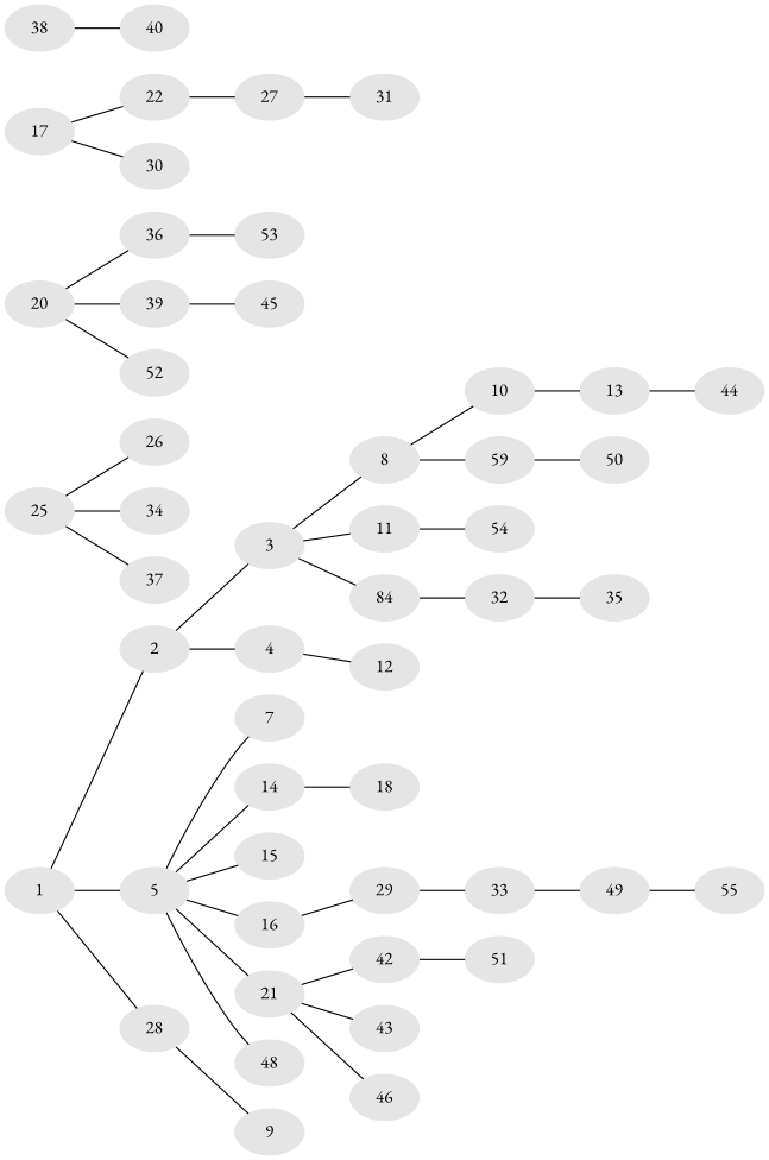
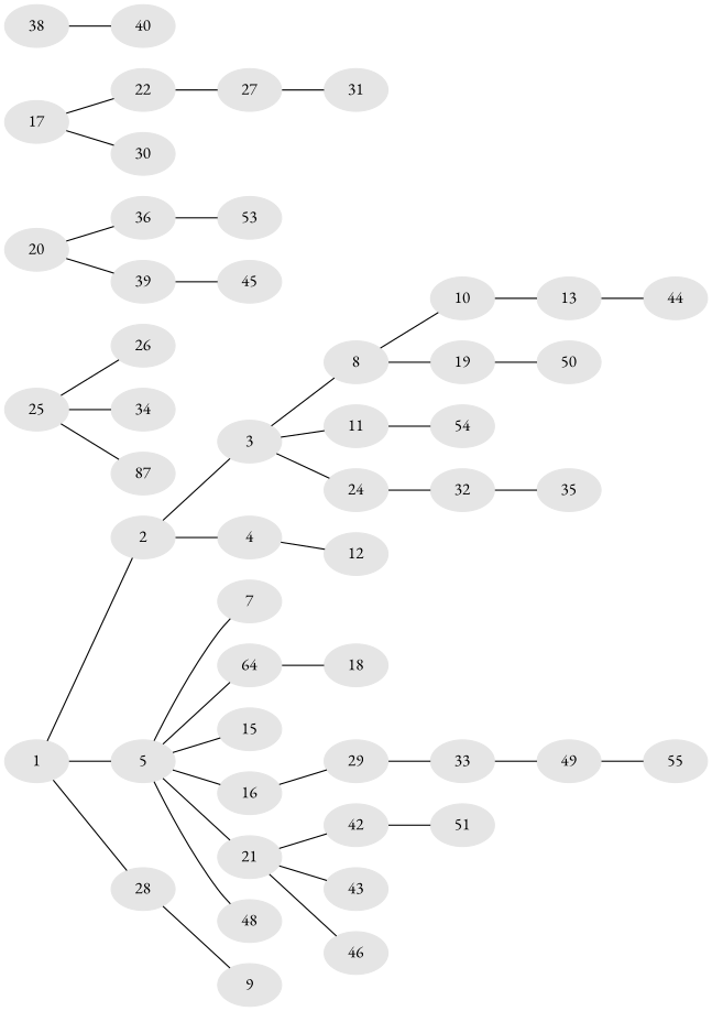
  graph {
    fontname="EB Garamond"
    rankdir=LR
    node [color=gray90 fontname="EB Garamond" style=filled]
    edge [fontname="EB Garamond"]
    1
    2
    5
    28
    3
    4
    7
-   14
+   14 [label=64]
    15
    16
    21
    48
    9
    8
    11
-   24 [label=84]
+   24
    12
    10
-   19 [label=59]
+   19
    54
    32
    18
    29
    42
    43
    46
    25
    26
    34
-   37
+   37 [label=87]
    13
    50
    44
    20
    36
    39
-   52
    17
    22
    30
    33
    27
    38
    40
    53
    45
    51
    31
    35
    49
    55
    1 -- 2
    1 -- 5
    1 -- 28
    2 -- 3
    2 -- 4
    5 -- 7
    5 -- 14
    5 -- 15
    5 -- 16
    5 -- 21
    5 -- 48
    28 -- 9
    3 -- 8
    3 -- 11
    3 -- 24
    4 -- 12
    14 -- 18
    16 -- 29
    21 -- 42
    21 -- 43
    21 -- 46
    8 -- 10
    8 -- 19
    11 -- 54
    24 -- 32
    10 -- 13
    19 -- 50
    32 -- 35
    29 -- 33
    42 -- 51
    25 -- 26
    25 -- 34
    25 -- 37
    13 -- 44
    20 -- 36
    20 -- 39
-   20 -- 52
    36 -- 53
    39 -- 45
    17 -- 22
    17 -- 30
    22 -- 27
    33 -- 49
    27 -- 31
    38 -- 40
    49 -- 55
  }
